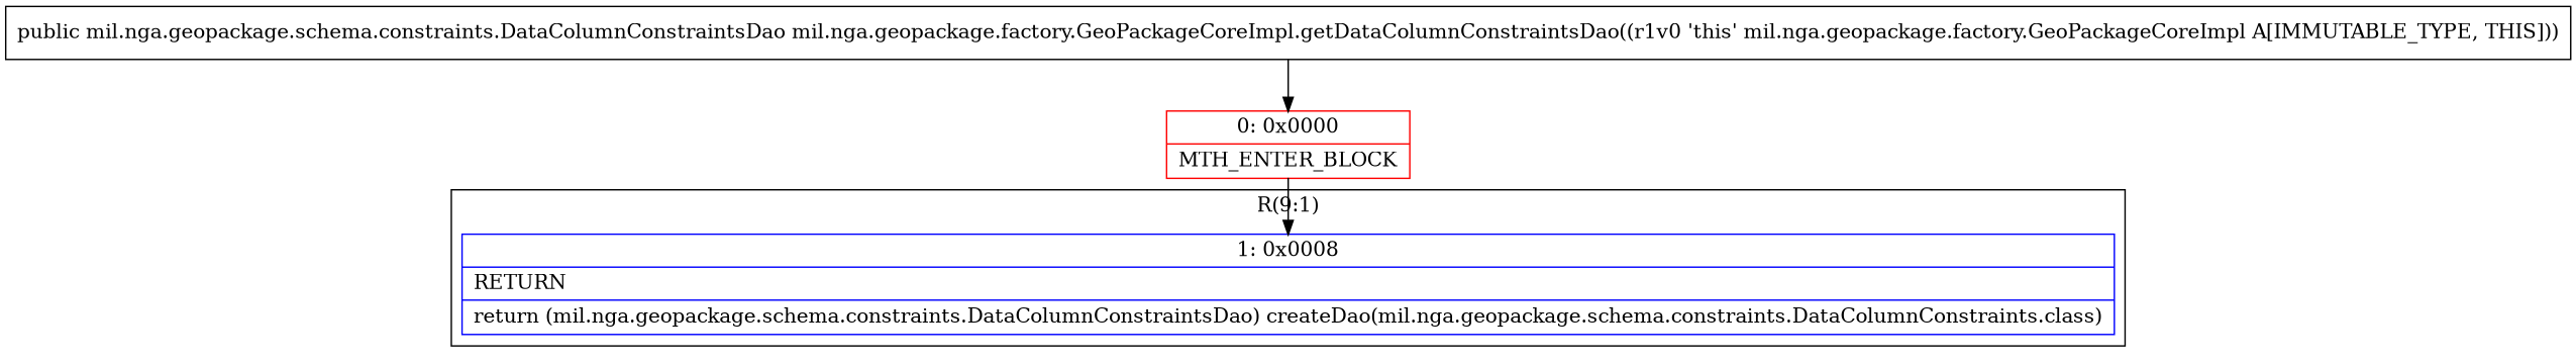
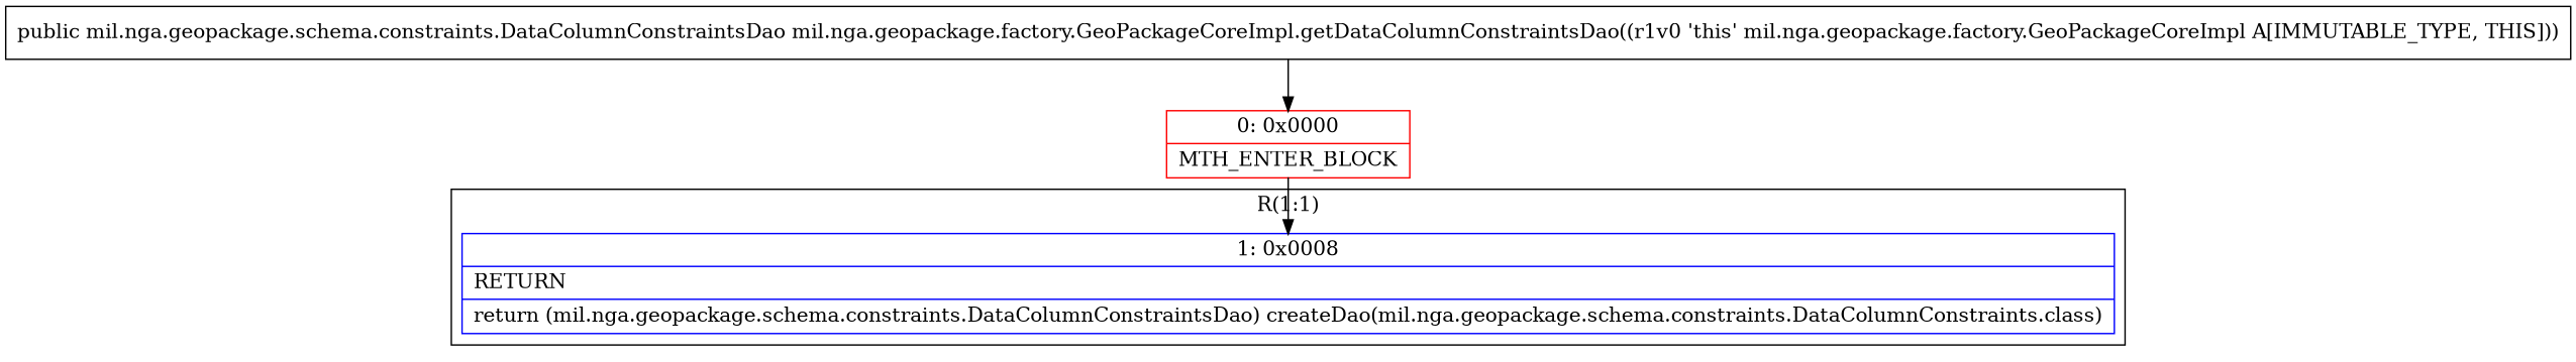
  digraph {
    node [shape=record]
    n1 [color=blue label="{1\:\ 0x0008|RETURN\l|return (mil.nga.geopackage.schema.constraints.DataColumnConstraintsDao) createDao(mil.nga.geopackage.schema.constraints.DataColumnConstraints.class)\l}"]
    n2 [color=red label="{0\:\ 0x0000|MTH_ENTER_BLOCK\l}"]
    n3 [label="{public mil.nga.geopackage.schema.constraints.DataColumnConstraintsDao mil.nga.geopackage.factory.GeoPackageCoreImpl.getDataColumnConstraintsDao((r1v0 'this' mil.nga.geopackage.factory.GeoPackageCoreImpl A[IMMUTABLE_TYPE, THIS])) }"]
    subgraph cluster_1 {
-     label="R(9:1)"
+     label="R(1:1)"
      n1
    }
    n2 -> n1
    n3 -> n2
  }
